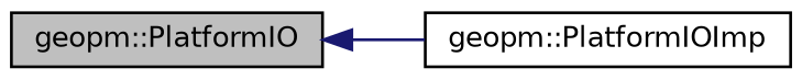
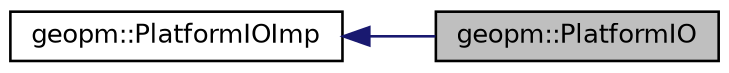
  digraph {
    rankdir=LR
    node [color=black fontname=Helvetica fontsize=10 shape=record style=filled]
    n1 [fillcolor=grey75 fontcolor=black height=0.2 label="geopm::PlatformIO" width=0.4]
    n2 [fillcolor=white height=0.2 label="geopm::PlatformIOImp" width=0.4]
-   n1 -> n2 [color=midnightblue dir=back fontname=Helvetica fontsize=10 labelfontname=Helvetica labelfontsize=10 style=solid]
+   n2 -> n1 [color=midnightblue dir=back fontname=Helvetica fontsize=10 labelfontname=Helvetica labelfontsize=10 style=solid]
  }
